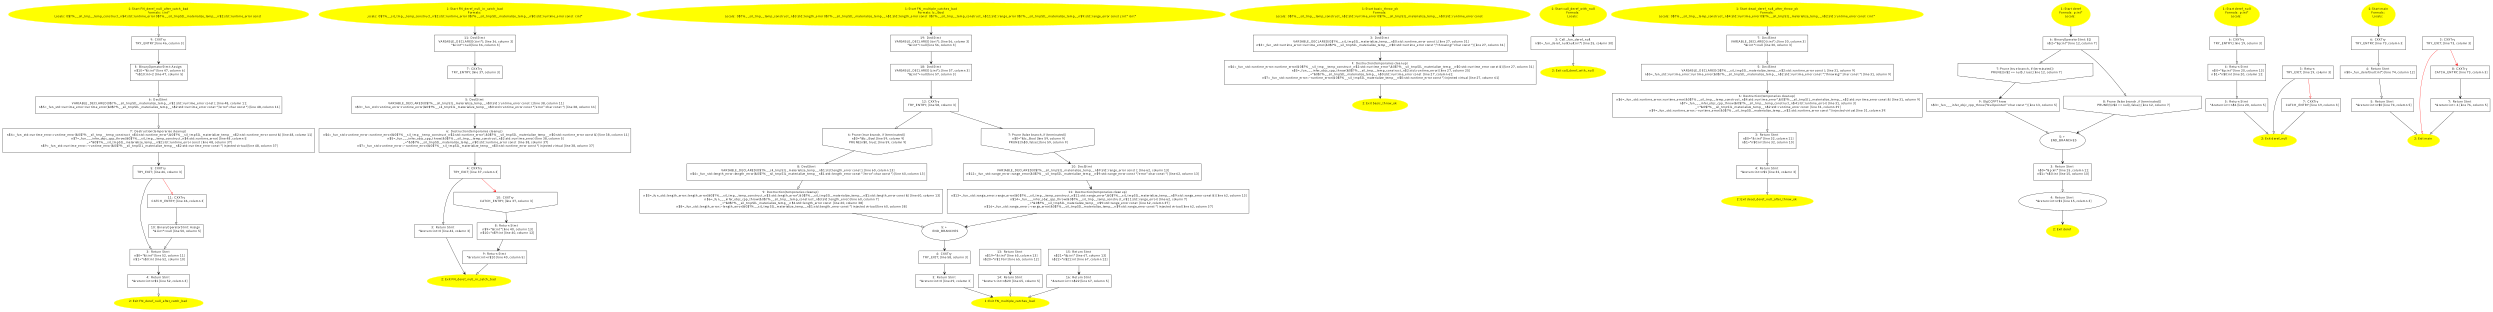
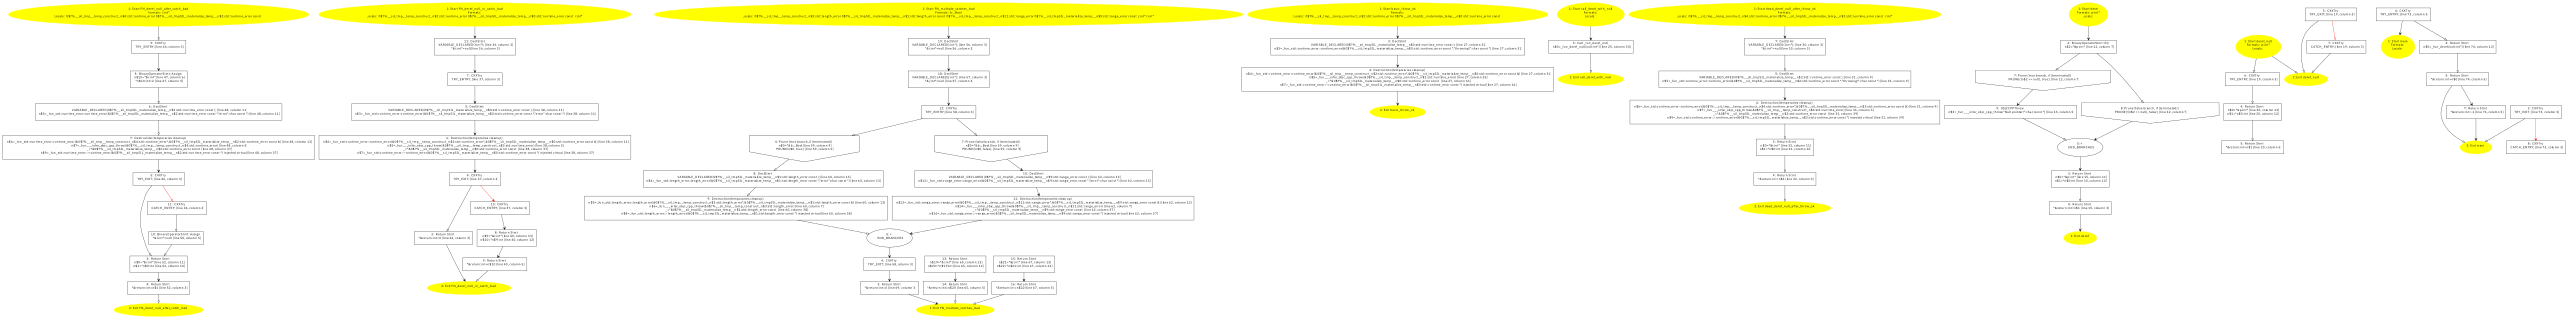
  digraph {
    fontname="IBM Plex Sans"
    node [fontname="IBM Plex Sans" shape=box]
    edge [arrowhead=vee fontname="IBM Plex Sans"]
    n1 [color=yellow label="1: Start FN_deref_null_after_catch_bad\nFormals:  i:int*\nLocals:  0$?%__sil_tmp__temp_construct_n$4:std::runtime_error 0$?%__sil_tmpSIL_materialize_temp__n$2:std::runtime_error const  \n  " style=filled shape=""]
    n2 [label="9:  CXXTry \n   TRY_ENTRY; [line 46, column 3]\n "]
    n3 [label="8:  BinaryOperatorStmt: Assign \n   n$10=*&i:int* [line 47, column 6]\n  *n$10:int=2 [line 47, column 5]\n "]
    n4 [label="6:  DeclStmt \n   VARIABLE_DECLARED(0$?%__sil_tmpSIL_materialize_temp__n$2:std::runtime_error const ); [line 48, column 11]\n  n$5=_fun_std::runtime_error::runtime_error(&0$?%__sil_tmpSIL_materialize_temp__n$2:std::runtime_error const *,\"error\":char const *) [line 48, column 11]\n "]
    n5 [color=yellow label="2: Exit FN_deref_null_after_catch_bad \n  " style=filled shape=""]
    n6 [label="3:  Return Stmt \n   n$0=*&i:int* [line 52, column 11]\n  n$1=*n$0:int [line 52, column 10]\n "]
    n7 [label="4:  Return Stmt \n   *&return:int=n$1 [line 52, column 3]\n "]
    n8 [label="5:  CXXTry \n   TRY_EXIT; [line 46, column 3]\n "]
    n9 [label="11:  CXXTry \n   CATCH_ENTRY; [line 46, column 3]\n "]
    n10 [label="10:  BinaryOperatorStmt: Assign \n   *&i:int*=null [line 50, column 5]\n "]
    n11 [label="7:  Destruction(temporaries cleanup) \n   n$6=_fun_std::runtime_error::runtime_error(&0$?%__sil_tmp__temp_construct_n$4:std::runtime_error*,&0$?%__sil_tmpSIL_materialize_temp__n$2:std::runtime_error const &) [line 48, column 11]\n  n$7=_fun___infer_objc_cpp_throw(&0$?%__sil_tmp__temp_construct_n$4:std::runtime_error) [line 48, column 5]\n  _=*&0$?%__sil_tmpSIL_materialize_temp__n$2:std::runtime_error const  [line 48, column 37]\n  n$9=_fun_std::runtime_error::~runtime_error(&0$?%__sil_tmpSIL_materialize_temp__n$2:std::runtime_error const *) injected virtual [line 48, column 37]\n "]
    n12 [color=yellow label="1: Start FN_deref_null_in_catch_bad\nFormals: \nLocals:  0$?%__sil_tmp__temp_construct_n$2:std::runtime_error 0$?%__sil_tmpSIL_materialize_temp__n$0:std::runtime_error const  i:int* \n  " style=filled shape=""]
    n13 [label="11:  DeclStmt \n   VARIABLE_DECLARED(i:int*); [line 36, column 3]\n  *&i:int*=null [line 36, column 3]\n "]
    n14 [label="7:  CXXTry \n   TRY_ENTRY; [line 37, column 3]\n "]
    n15 [label="5:  DeclStmt \n   VARIABLE_DECLARED(0$?%__sil_tmpSIL_materialize_temp__n$0:std::runtime_error const ); [line 38, column 11]\n  n$3=_fun_std::runtime_error::runtime_error(&0$?%__sil_tmpSIL_materialize_temp__n$0:std::runtime_error const *,\"error\":char const *) [line 38, column 11]\n "]
    n16 [color=yellow label="2: Exit FN_deref_null_in_catch_bad \n  " style=filled shape=""]
    n17 [label="3:  Return Stmt \n   *&return:int=0 [line 42, column 3]\n "]
    n18 [label="4:  CXXTry \n   TRY_EXIT; [line 37, column 3]\n "]
-   n19 [label="10:  CXXTry \n   CATCH_ENTRY; [line 37, column 3]\n " shape=invhouse]
+   n19 [label="10:  CXXTry \n   CATCH_ENTRY; [line 37, column 3]\n "]
    n20 [label="8:  Return Stmt \n   n$9=*&i:int* [line 40, column 13]\n  n$10=*n$9:int [line 40, column 12]\n "]
    n21 [label="9:  Return Stmt \n   *&return:int=n$10 [line 40, column 5]\n "]
    n22 [label="6:  Destruction(temporaries cleanup) \n   n$4=_fun_std::runtime_error::runtime_error(&0$?%__sil_tmp__temp_construct_n$2:std::runtime_error*,&0$?%__sil_tmpSIL_materialize_temp__n$0:std::runtime_error const &) [line 38, column 11]\n  n$5=_fun___infer_objc_cpp_throw(&0$?%__sil_tmp__temp_construct_n$2:std::runtime_error) [line 38, column 5]\n  _=*&0$?%__sil_tmpSIL_materialize_temp__n$0:std::runtime_error const  [line 38, column 37]\n  n$7=_fun_std::runtime_error::~runtime_error(&0$?%__sil_tmpSIL_materialize_temp__n$0:std::runtime_error const *) injected virtual [line 38, column 37]\n "]
    n23 [color=yellow label="1: Start FN_multiple_catches_bad\nFormals:  b:_Bool\nLocals:  0$?%__sil_tmp__temp_construct_n$3:std::length_error 0$?%__sil_tmpSIL_materialize_temp__n$1:std::length_error const  0$?%__sil_tmp__temp_construct_n$11:std::range_error 0$?%__sil_tmpSIL_materialize_temp__n$9:std::range_error const  j:int* i:int* \n  " style=filled shape=""]
    n24 [label="19:  DeclStmt \n   VARIABLE_DECLARED(i:int*); [line 56, column 3]\n  *&i:int*=null [line 56, column 3]\n "]
    n25 [label="18:  DeclStmt \n   VARIABLE_DECLARED(j:int*); [line 57, column 3]\n  *&j:int*=null [line 57, column 3]\n "]
    n26 [label="12:  CXXTry \n   TRY_ENTRY; [line 58, column 3]\n "]
    n27 [color=yellow label="2: Exit FN_multiple_catches_bad \n  " style=filled shape=""]
    n28 [label="3:  Return Stmt \n   *&return:int=0 [line 69, column 3]\n "]
    n29 [label="4:  CXXTry \n   TRY_EXIT; [line 58, column 3]\n "]
    n30 [label="13:  Return Stmt \n   n$19=*&i:int* [line 65, column 13]\n  n$20=*n$19:int [line 65, column 12]\n "]
    n31 [label="14:  Return Stmt \n   *&return:int=n$20 [line 65, column 5]\n "]
    n32 [label="15:  Return Stmt \n   n$21=*&j:int* [line 67, column 13]\n  n$22=*n$21:int [line 67, column 12]\n "]
    n33 [label="16:  Return Stmt \n   *&return:int=n$22 [line 67, column 5]\n "]
    n34 [label="5: + \n   END_BRANCHES\n " shape=""]
    n35 [label="6: Prune (true branch, if (terminated)) \n   n$0=*&b:_Bool [line 59, column 9]\n  PRUNE(n$0, true); [line 59, column 9]\n " shape=invhouse]
    n36 [label="8:  DeclStmt \n   VARIABLE_DECLARED(0$?%__sil_tmpSIL_materialize_temp__n$1:std::length_error const ); [line 60, column 13]\n  n$4=_fun_std::length_error::length_error(&0$?%__sil_tmpSIL_materialize_temp__n$1:std::length_error const *,\"error\":char const *) [line 60, column 13]\n "]
    n37 [label="9:  Destruction(temporaries cleanup) \n   n$5=_fun_std::length_error::length_error(&0$?%__sil_tmp__temp_construct_n$3:std::length_error*,&0$?%__sil_tmpSIL_materialize_temp__n$1:std::length_error const &) [line 60, column 13]\n  n$6=_fun___infer_objc_cpp_throw(&0$?%__sil_tmp__temp_construct_n$3:std::length_error) [line 60, column 7]\n  _=*&0$?%__sil_tmpSIL_materialize_temp__n$1:std::length_error const  [line 60, column 38]\n  n$8=_fun_std::length_error::~length_error(&0$?%__sil_tmpSIL_materialize_temp__n$1:std::length_error const *) injected virtual [line 60, column 38]\n "]
    n38 [label="7: Prune (false branch, if (terminated)) \n   n$0=*&b:_Bool [line 59, column 9]\n  PRUNE(!n$0, false); [line 59, column 9]\n " shape=invhouse]
    n39 [label="10:  DeclStmt \n   VARIABLE_DECLARED(0$?%__sil_tmpSIL_materialize_temp__n$9:std::range_error const ); [line 62, column 13]\n  n$12=_fun_std::range_error::range_error(&0$?%__sil_tmpSIL_materialize_temp__n$9:std::range_error const *,\"error\":char const *) [line 62, column 13]\n "]
    n40 [label="11:  Destruction(temporaries cleanup) \n   n$13=_fun_std::range_error::range_error(&0$?%__sil_tmp__temp_construct_n$11:std::range_error*,&0$?%__sil_tmpSIL_materialize_temp__n$9:std::range_error const &) [line 62, column 13]\n  n$14=_fun___infer_objc_cpp_throw(&0$?%__sil_tmp__temp_construct_n$11:std::range_error) [line 62, column 7]\n  _=*&0$?%__sil_tmpSIL_materialize_temp__n$9:std::range_error const  [line 62, column 37]\n  n$16=_fun_std::range_error::~range_error(&0$?%__sil_tmpSIL_materialize_temp__n$9:std::range_error const *) injected virtual [line 62, column 37]\n "]
    n41 [color=yellow label="1: Start basic_throw_ok\nFormals: \nLocals:  0$?%__sil_tmp__temp_construct_n$2:std::runtime_error 0$?%__sil_tmpSIL_materialize_temp__n$0:std::runtime_error const  \n  " style=filled shape=""]
    n42 [label="3:  DeclStmt \n   VARIABLE_DECLARED(0$?%__sil_tmpSIL_materialize_temp__n$0:std::runtime_error const ); [line 27, column 31]\n  n$3=_fun_std::runtime_error::runtime_error(&0$?%__sil_tmpSIL_materialize_temp__n$0:std::runtime_error const *,\"throwing!\":char const *) [line 27, column 31]\n "]
    n43 [label="4:  Destruction(temporaries cleanup) \n   n$4=_fun_std::runtime_error::runtime_error(&0$?%__sil_tmp__temp_construct_n$2:std::runtime_error*,&0$?%__sil_tmpSIL_materialize_temp__n$0:std::runtime_error const &) [line 27, column 31]\n  n$5=_fun___infer_objc_cpp_throw(&0$?%__sil_tmp__temp_construct_n$2:std::runtime_error) [line 27, column 25]\n  _=*&0$?%__sil_tmpSIL_materialize_temp__n$0:std::runtime_error const  [line 27, column 61]\n  n$7=_fun_std::runtime_error::~runtime_error(&0$?%__sil_tmpSIL_materialize_temp__n$0:std::runtime_error const *) injected virtual [line 27, column 61]\n "]
    n44 [color=yellow label="2: Exit basic_throw_ok \n  " style=filled shape=""]
    n45 [color=yellow label="1: Start call_deref_with_null\nFormals: \nLocals:  \n  " style=filled shape=""]
    n46 [label="3:  Call _fun_deref_null \n   n$0=_fun_deref_null(null:int*) [line 25, column 30]\n "]
    n47 [color=yellow label="2: Exit call_deref_with_null \n  " style=filled shape=""]
    n48 [color=yellow label="1: Start dead_deref_null_after_throw_ok\nFormals: \nLocals:  0$?%__sil_tmp__temp_construct_n$4:std::runtime_error 0$?%__sil_tmpSIL_materialize_temp__n$2:std::runtime_error const  i:int* \n  " style=filled shape=""]
    n49 [label="7:  DeclStmt \n   VARIABLE_DECLARED(i:int*); [line 30, column 3]\n  *&i:int*=null [line 30, column 3]\n "]
    n50 [label="5:  DeclStmt \n   VARIABLE_DECLARED(0$?%__sil_tmpSIL_materialize_temp__n$2:std::runtime_error const ); [line 31, column 9]\n  n$5=_fun_std::runtime_error::runtime_error(&0$?%__sil_tmpSIL_materialize_temp__n$2:std::runtime_error const *,\"throwing!\":char const *) [line 31, column 9]\n "]
    n51 [label="6:  Destruction(temporaries cleanup) \n   n$6=_fun_std::runtime_error::runtime_error(&0$?%__sil_tmp__temp_construct_n$4:std::runtime_error*,&0$?%__sil_tmpSIL_materialize_temp__n$2:std::runtime_error const &) [line 31, column 9]\n  n$7=_fun___infer_objc_cpp_throw(&0$?%__sil_tmp__temp_construct_n$4:std::runtime_error) [line 31, column 3]\n  _=*&0$?%__sil_tmpSIL_materialize_temp__n$2:std::runtime_error const  [line 31, column 39]\n  n$9=_fun_std::runtime_error::~runtime_error(&0$?%__sil_tmpSIL_materialize_temp__n$2:std::runtime_error const *) injected virtual [line 31, column 39]\n "]
    n52 [color=yellow label="2: Exit dead_deref_null_after_throw_ok \n  " style=filled shape=""]
    n53 [label="3:  Return Stmt \n   n$0=*&i:int* [line 32, column 11]\n  n$1=*n$0:int [line 32, column 10]\n "]
    n54 [label="4:  Return Stmt \n   *&return:int=n$1 [line 32, column 3]\n "]
    n55 [color=yellow label="1: Start deref\nFormals:  p:int*\nLocals:  \n  " style=filled shape=""]
    n56 [label="6:  BinaryOperatorStmt: EQ \n   n$2=*&p:int* [line 12, column 7]\n "]
    n57 [label="7: Prune (true branch, if (terminated)) \n   PRUNE((n$2 == null), true); [line 12, column 7]\n " shape=invhouse]
    n58 [label="8: Prune (false branch, if (terminated)) \n   PRUNE(!(n$2 == null), false); [line 12, column 7]\n " shape=invhouse]
    n59 [label="9:  ObjCCPPThrow \n   n$3=_fun___infer_objc_cpp_throw(\"Null pointer!\":char const *) [line 13, column 5]\n "]
    n60 [label="5: + \n   END_BRANCHES\n " shape=""]
    n61 [color=yellow label="2: Exit deref \n  " style=filled shape=""]
    n62 [label="3:  Return Stmt \n   n$0=*&p:int* [line 15, column 11]\n  n$1=*n$0:int [line 15, column 10]\n "]
-   n63 [label="4:  Return Stmt \n   *&return:int=n$1 [line 15, column 3]\n " shape=ellipse]
+   n63 [label="4:  Return Stmt \n   *&return:int=n$1 [line 15, column 3]\n "]
    n64 [color=yellow label="1: Start deref_null\nFormals:  p:int*\nLocals:  \n  " style=filled shape=""]
    n65 [label="6:  CXXTry \n   TRY_ENTRY; [line 19, column 3]\n "]
    n66 [label="4:  Return Stmt \n   n$0=*&p:int* [line 20, column 13]\n  n$1=*n$0:int [line 20, column 12]\n "]
    n67 [label="5:  Return Stmt \n   *&return:int=n$1 [line 20, column 5]\n "]
    n68 [color=yellow label="2: Exit deref_null \n  " style=filled shape=""]
-   n69 [label="3:  Return \n   TRY_EXIT; [line 19, column 3]\n "]
+   n69 [label="3:  CXXTry \n   TRY_EXIT; [line 19, column 3]\n "]
    n70 [label="7:  CXXTry \n   CATCH_ENTRY; [line 19, column 3]\n "]
    n71 [color=yellow label="1: Start main\nFormals: \nLocals:  \n  " style=filled shape=""]
    n72 [label="6:  CXXTry \n   TRY_ENTRY; [line 73, column 3]\n "]
    n73 [label="4:  Return Stmt \n   n$0=_fun_deref(null:int*) [line 74, column 12]\n "]
    n74 [label="5:  Return Stmt \n   *&return:int=n$0 [line 74, column 5]\n "]
    n75 [color=yellow label="2: Exit main \n  " style=filled shape=""]
    n76 [label="3:  CXXTry \n   TRY_EXIT; [line 73, column 3]\n "]
    n77 [label="8:  CXXTry \n   CATCH_ENTRY; [line 73, column 3]\n "]
    n78 [label="7:  Return Stmt \n   *&return:int=-1 [line 76, column 5]\n "]
    n1 -> n2 [arrowhead=onormal]
    n2 -> n3
    n3 -> n4 [arrowhead=onormal]
    n4 -> n11 [arrowhead=onormal]
    n6 -> n7
    n7 -> n5 [arrowhead=onormal]
    n8 -> n6 [arrowhead=onormal]
    n8 -> n9 [arrowhead=onormal color=red]
    n9 -> n10 [arrowhead=onormal]
    n10 -> n6 [arrowhead=onormal]
    n11 -> n8
    n12 -> n13
    n13 -> n14
    n14 -> n15
    n15 -> n22
    n17 -> n16
    n18 -> n17 [arrowhead=onormal]
    n18 -> n19 [color=red]
    n19 -> n20
    n20 -> n21
    n21 -> n16 [arrowhead=onormal]
    n22 -> n18
    n23 -> n24
    n24 -> n25
    n25 -> n26
    n26 -> n35 [arrowhead=onormal]
    n26 -> n38 [arrowhead=onormal]
    n28 -> n27
    n29 -> n28
    n30 -> n31
    n31 -> n27 [arrowhead=onormal]
    n32 -> n33
    n33 -> n27 [arrowhead=onormal]
    n34 -> n29
    n35 -> n36 [arrowhead=onormal]
    n36 -> n37 [arrowhead=onormal]
    n37 -> n34 [arrowhead=onormal]
    n38 -> n39
    n39 -> n40
    n40 -> n34
    n41 -> n42
    n42 -> n43
    n43 -> n44
    n45 -> n46
    n46 -> n47 [arrowhead=onormal]
    n48 -> n49
    n49 -> n50 [arrowhead=onormal]
    n50 -> n51
    n51 -> n53 [arrowhead=onormal]
    n53 -> n54 [arrowhead=onormal]
    n54 -> n52 [arrowhead=onormal]
    n55 -> n56
    n56 -> n57 [arrowhead=onormal]
    n56 -> n58 [arrowhead=onormal]
    n57 -> n59
    n58 -> n60
    n59 -> n60 [arrowhead=onormal]
    n60 -> n62
    n62 -> n63 [arrowhead=onormal]
    n63 -> n61
    n64 -> n65 [arrowhead=onormal]
    n65 -> n66 [arrowhead=onormal]
    n66 -> n67 [arrowhead=onormal]
-   n67 -> n68 [arrowhead=onormal]
+   n64 -> n68 [arrowhead=onormal]
    n69 -> n68 [arrowhead=onormal]
    n69 -> n70 [arrowhead=onormal color=red]
    n70 -> n68 [arrowhead=onormal]
-   n71 -> n72
+   n72 -> n71
    n72 -> n73 [arrowhead=onormal]
    n73 -> n74 [arrowhead=onormal]
    n74 -> n75 [arrowhead=onormal]
-   n76 -> n75 [arrowhead=onormal color=red]
+   n76 -> n75 [arrowhead=onormal]
    n76 -> n77 [color=red]
-   n77 -> n78
-   n78 -> n75 [arrowhead=onormal]
+   n74 -> n78
+   n78 -> n75
  }
